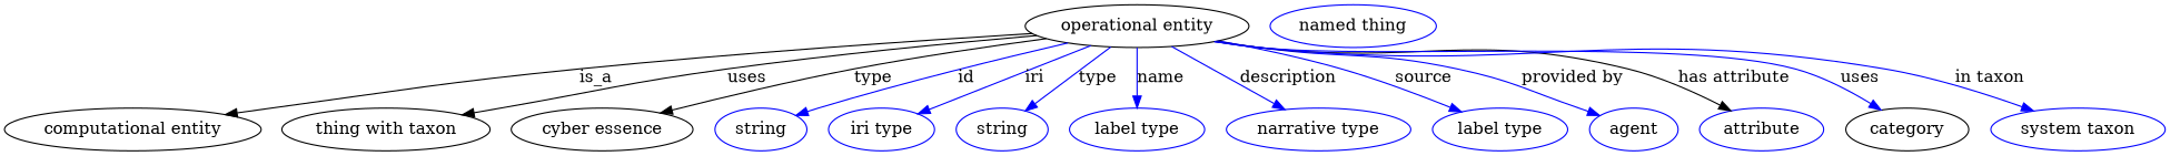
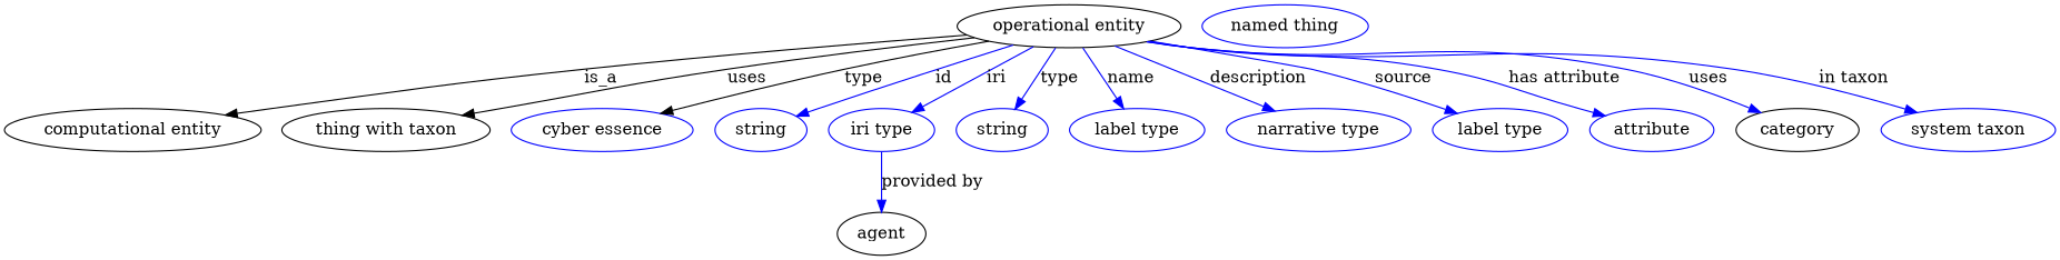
  digraph {
    node [color=blue]
    edge [color=blue style=solid]
    n1 [height=0.5 label="operational entity" width=2.5998 color=""]
    "computational entity" [height=0.5 width=2.9789 color=""]
    "thing with taxon" [height=0.5 width=2.4192 color=""]
-   "cyber essence" [height=0.5 width=2.1123 color=""]
+   "cyber essence" [height=0.5 width=2.1123]
    n5 [height=0.5 label=string width=1.0652]
    n6 [height=0.5 label="iri type" width=1.2277]
    n7 [height=0.5 label=string width=1.0652]
    n8 [height=0.5 label="label type" width=1.5707]
    n9 [height=0.5 label="narrative type" width=2.0943]
    n10 [height=0.5 label="label type" width=1.5707]
-   n11 [height=0.5 label=agent width=1.0291]
+   n11 [color=black height=0.5 label=agent width=1.0291]
    n12 [height=0.5 label=attribute width=1.4443]
    category [height=0.5 width=1.4263 color=""]
    n14 [height=0.5 label="system taxon" width=2.022]
    n15 [height=0.5 label="named thing" width=1.9318]
    n1 -> "computational entity" [label=is_a color="" style=""]
    n1 -> "thing with taxon" [label=uses color="" style=""]
    n1 -> "cyber essence" [label=type color="" style=""]
    n1 -> n5 [label=id]
    n1 -> n6 [label=iri]
    n1 -> n7 [label=type]
    n1 -> n8 [label=name]
    n1 -> n9 [label=description]
    n1 -> n10 [label=source]
-   n1 -> n11 [label="provided by"]
-   n1 -> n12 [color=black label="has attribute"]
+   n6 -> n11 [label="provided by"]
+   n1 -> n12 [label="has attribute"]
    n1 -> category [label=uses]
    n1 -> n14 [label="in taxon"]
  }
